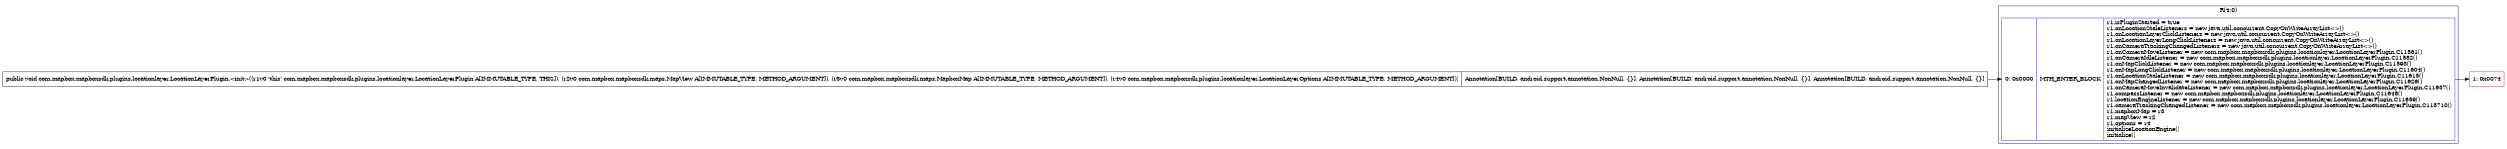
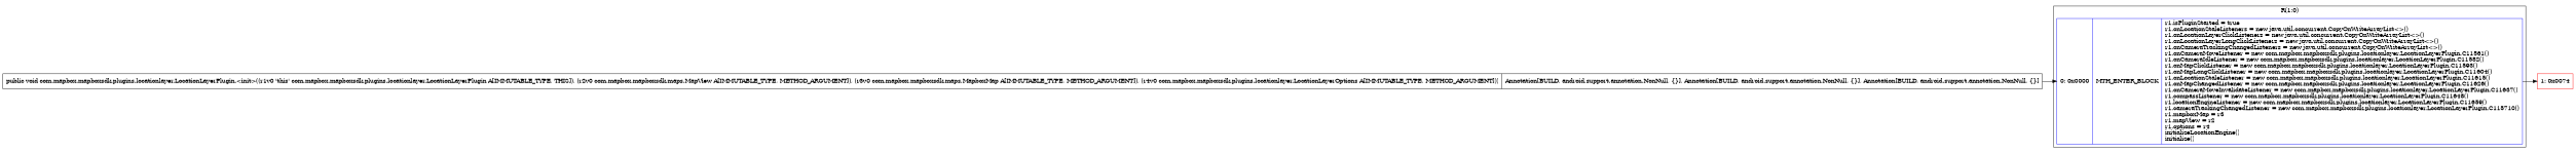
  digraph {
    rankdir=LR
    node [shape=record]
    n1 [color=blue label="{0\:\ 0x0000|MTH_ENTER_BLOCK\l|r1.isPluginStarted = true\lr1.onLocationStaleListeners = new java.util.concurrent.CopyOnWriteArrayList\<\>()\lr1.onLocationLayerClickListeners = new java.util.concurrent.CopyOnWriteArrayList\<\>()\lr1.onLocationLayerLongClickListeners = new java.util.concurrent.CopyOnWriteArrayList\<\>()\lr1.onCameraTrackingChangedListeners = new java.util.concurrent.CopyOnWriteArrayList\<\>()\lr1.onCameraMoveListener = new com.mapbox.mapboxsdk.plugins.locationlayer.LocationLayerPlugin.C11561()\lr1.onCameraIdleListener = new com.mapbox.mapboxsdk.plugins.locationlayer.LocationLayerPlugin.C11582()\lr1.onMapClickListener = new com.mapbox.mapboxsdk.plugins.locationlayer.LocationLayerPlugin.C11593()\lr1.onMapLongClickListener = new com.mapbox.mapboxsdk.plugins.locationlayer.LocationLayerPlugin.C11604()\lr1.onLocationStaleListener = new com.mapbox.mapboxsdk.plugins.locationlayer.LocationLayerPlugin.C11615()\lr1.onMapChangedListener = new com.mapbox.mapboxsdk.plugins.locationlayer.LocationLayerPlugin.C11626()\lr1.onCameraMoveInvalidateListener = new com.mapbox.mapboxsdk.plugins.locationlayer.LocationLayerPlugin.C11637()\lr1.compassListener = new com.mapbox.mapboxsdk.plugins.locationlayer.LocationLayerPlugin.C11648()\lr1.locationEngineListener = new com.mapbox.mapboxsdk.plugins.locationlayer.LocationLayerPlugin.C11659()\lr1.cameraTrackingChangedListener = new com.mapbox.mapboxsdk.plugins.locationlayer.LocationLayerPlugin.C115710()\lr1.mapboxMap = r3\lr1.mapView = r2\lr1.options = r4\linitializeLocationEngine()\linitialize()\l}"]
    n2 [color=red label="{1\:\ 0x0074}"]
    n3 [label="{public void com.mapbox.mapboxsdk.plugins.locationlayer.LocationLayerPlugin.\<init\>((r1v0 'this' com.mapbox.mapboxsdk.plugins.locationlayer.LocationLayerPlugin A[IMMUTABLE_TYPE, THIS]), (r2v0 com.mapbox.mapboxsdk.maps.MapView A[IMMUTABLE_TYPE, METHOD_ARGUMENT]), (r3v0 com.mapbox.mapboxsdk.maps.MapboxMap A[IMMUTABLE_TYPE, METHOD_ARGUMENT]), (r4v0 com.mapbox.mapboxsdk.plugins.locationlayer.LocationLayerOptions A[IMMUTABLE_TYPE, METHOD_ARGUMENT]))  | Annotation[BUILD, android.support.annotation.NonNull, \{\}], Annotation[BUILD, android.support.annotation.NonNull, \{\}], Annotation[BUILD, android.support.annotation.NonNull, \{\}]\l}"]
    subgraph cluster_1 {
-     label="R(4:0)"
+     label="R(1:0)"
      n1
    }
    n1 -> n2
    n3 -> n1
  }
